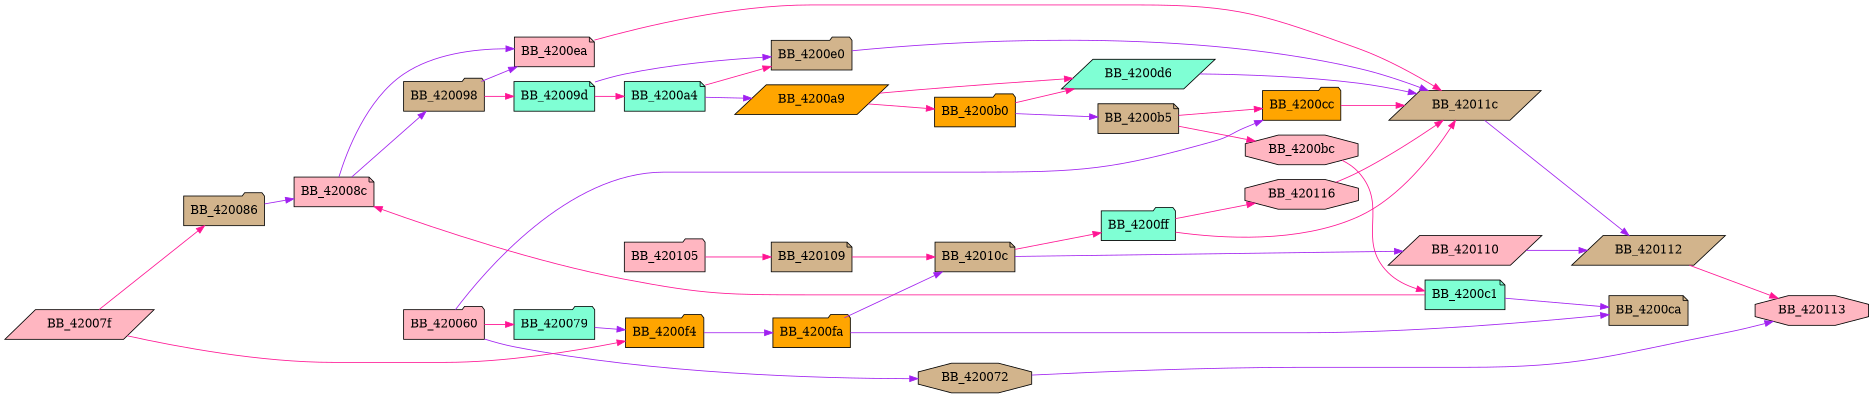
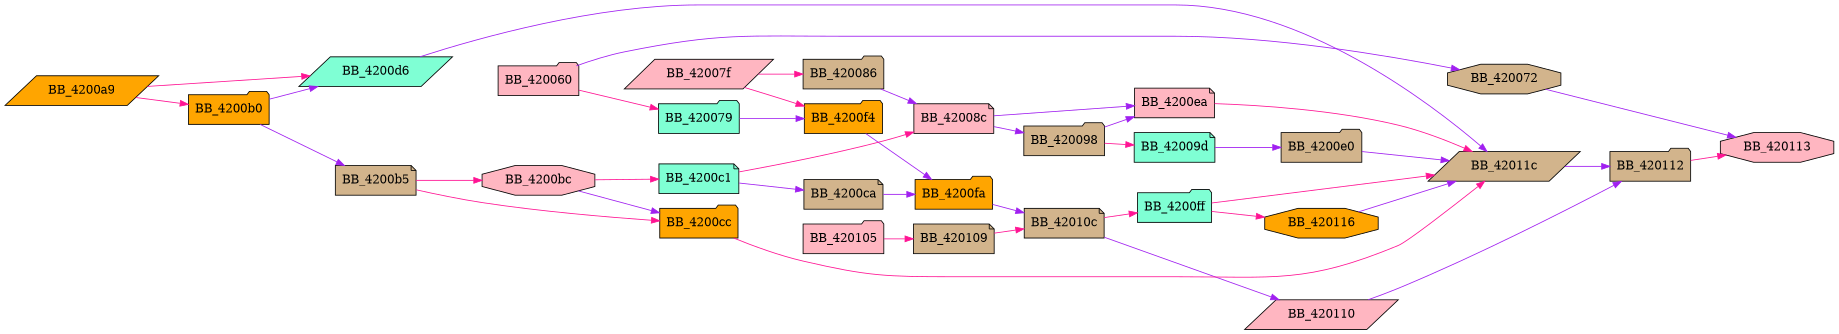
  digraph {
    rankdir=LR
    node [fillcolor=tan shape=folder style=filled]
    edge [color=purple]
    BB_420060 [fillcolor=lightpink]
    BB_420072 [shape=octagon]
    BB_420079 [fillcolor=aquamarine]
    BB_420113 [fillcolor=lightpink shape=octagon]
    BB_4200f4 [fillcolor=orange]
    BB_42007f [fillcolor=lightpink shape=parallelogram]
    BB_420086
    BB_4200fa [fillcolor=orange]
    BB_42008c [fillcolor=lightpink shape=note]
    BB_42010c [shape=note]
    BB_420098
    BB_4200ea [fillcolor=lightpink shape=note]
    BB_42009d [fillcolor=aquamarine shape=note]
    BB_42011c [shape=parallelogram]
-   BB_4200a4 [fillcolor=aquamarine shape=note]
    BB_4200e0
-   BB_420112 [shape=parallelogram]
+   BB_420112
    BB_4200a9 [fillcolor=orange shape=parallelogram]
    BB_4200b0 [fillcolor=orange]
    BB_4200d6 [fillcolor=aquamarine shape=parallelogram]
    BB_4200b5 [shape=note]
    BB_4200bc [fillcolor=lightpink shape=octagon]
    BB_4200cc [fillcolor=orange]
    BB_4200c1 [fillcolor=aquamarine shape=note]
    BB_4200ca [shape=note]
    BB_4200ff [fillcolor=aquamarine]
    BB_420110 [fillcolor=lightpink shape=parallelogram]
-   BB_420116 [fillcolor=lightpink shape=octagon]
+   BB_420116 [fillcolor=orange shape=octagon]
    BB_420105 [fillcolor=lightpink]
    BB_420109 [shape=note]
    BB_420060 -> BB_420072
    BB_420060 -> BB_420079 [color=deeppink]
    BB_420072 -> BB_420113
    BB_420079 -> BB_4200f4
    BB_4200f4 -> BB_4200fa
    BB_42007f -> BB_4200f4 [color=deeppink]
    BB_42007f -> BB_420086 [color=deeppink]
    BB_420086 -> BB_42008c
    BB_4200fa -> BB_42010c
    BB_42008c -> BB_420098
    BB_42008c -> BB_4200ea
    BB_42010c -> BB_4200ff [color=deeppink]
    BB_42010c -> BB_420110
    BB_420098 -> BB_4200ea
    BB_420098 -> BB_42009d [color=deeppink]
    BB_4200ea -> BB_42011c [color=deeppink]
-   BB_42009d -> BB_4200a4 [color=deeppink]
    BB_42009d -> BB_4200e0
    BB_42011c -> BB_420112
-   BB_4200a4 -> BB_4200e0 [color=deeppink]
-   BB_4200a4 -> BB_4200a9
    BB_4200e0 -> BB_42011c
    BB_420112 -> BB_420113 [color=deeppink]
    BB_4200a9 -> BB_4200b0 [color=deeppink]
    BB_4200a9 -> BB_4200d6 [color=deeppink]
-   BB_4200b0 -> BB_4200d6 [color=deeppink]
+   BB_4200b0 -> BB_4200d6
    BB_4200b0 -> BB_4200b5
    BB_4200d6 -> BB_42011c
    BB_4200b5 -> BB_4200bc [color=deeppink]
    BB_4200b5 -> BB_4200cc [color=deeppink]
-   BB_420060 -> BB_4200cc
+   BB_4200bc -> BB_4200cc
    BB_4200bc -> BB_4200c1 [color=deeppink]
    BB_4200cc -> BB_42011c [color=deeppink]
    BB_4200c1 -> BB_42008c [color=deeppink]
    BB_4200c1 -> BB_4200ca
-   BB_4200fa -> BB_4200ca
+   BB_4200ca -> BB_4200fa
    BB_4200ff -> BB_42011c [color=deeppink]
    BB_4200ff -> BB_420116 [color=deeppink]
    BB_420110 -> BB_420112
-   BB_420116 -> BB_42011c [color=deeppink]
+   BB_420116 -> BB_42011c
    BB_420105 -> BB_420109 [color=deeppink]
    BB_420109 -> BB_42010c [color=deeppink]
  }
